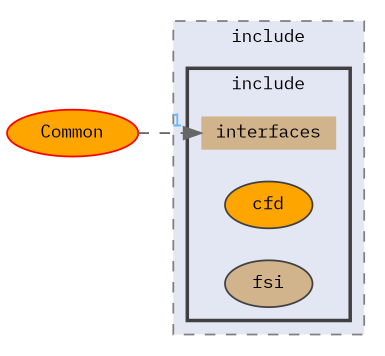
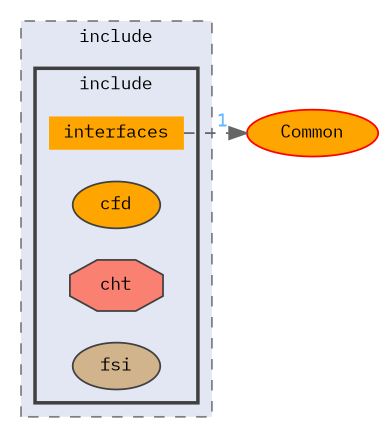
  digraph {
    compound=true
    rankdir=LR
    fontname="IBM Plex Mono"
    node [fontname="IBM Plex Mono" fontsize=10 shape=ellipse style=filled fillcolor=tan color=grey25]
-   n1 [height=0.2 label=interfaces shape=plaintext width=0.4 color=""]
+   n1 [height=0.2 label=interfaces shape=plaintext width=0.4 fillcolor=orange color=""]
    n2 [fillcolor=orange height=0.2 label=cfd width=0.4]
+   n3 [fillcolor=salmon height=0.2 label=cht shape=octagon width=0.4]
    n4 [height=0.2 label=fsi width=0.4]
    n5 [color=red fillcolor=orange height=0.2 label=Common width=0.4]
    subgraph cluster_1 {
      bgcolor="#e3e7f4"
      fontsize=10
      label=include
      pencolor=grey50
      style="filled,dashed"
      subgraph cluster_2 {
        bgcolor="#e3e7f4"
        fontsize=10
        pencolor=grey25
        style="filled,bold"
        n1
        n2
+       n3
        n4
      }
    }
-   n5 -> n1 [color=gray40 fontcolor=steelblue1 fontname="IBM Plex Mono" fontsize=10 headlabel=1 labeldistance=1.5 labelfontname=Helvetica labelfontsize=10 style=dashed arrowhead=normal]
+   n1 -> n5 [color=gray40 fontcolor=steelblue1 fontname="IBM Plex Mono" fontsize=10 headlabel=1 labeldistance=1.5 labelfontname=Helvetica labelfontsize=10 style=dashed arrowhead=normal]
  }
